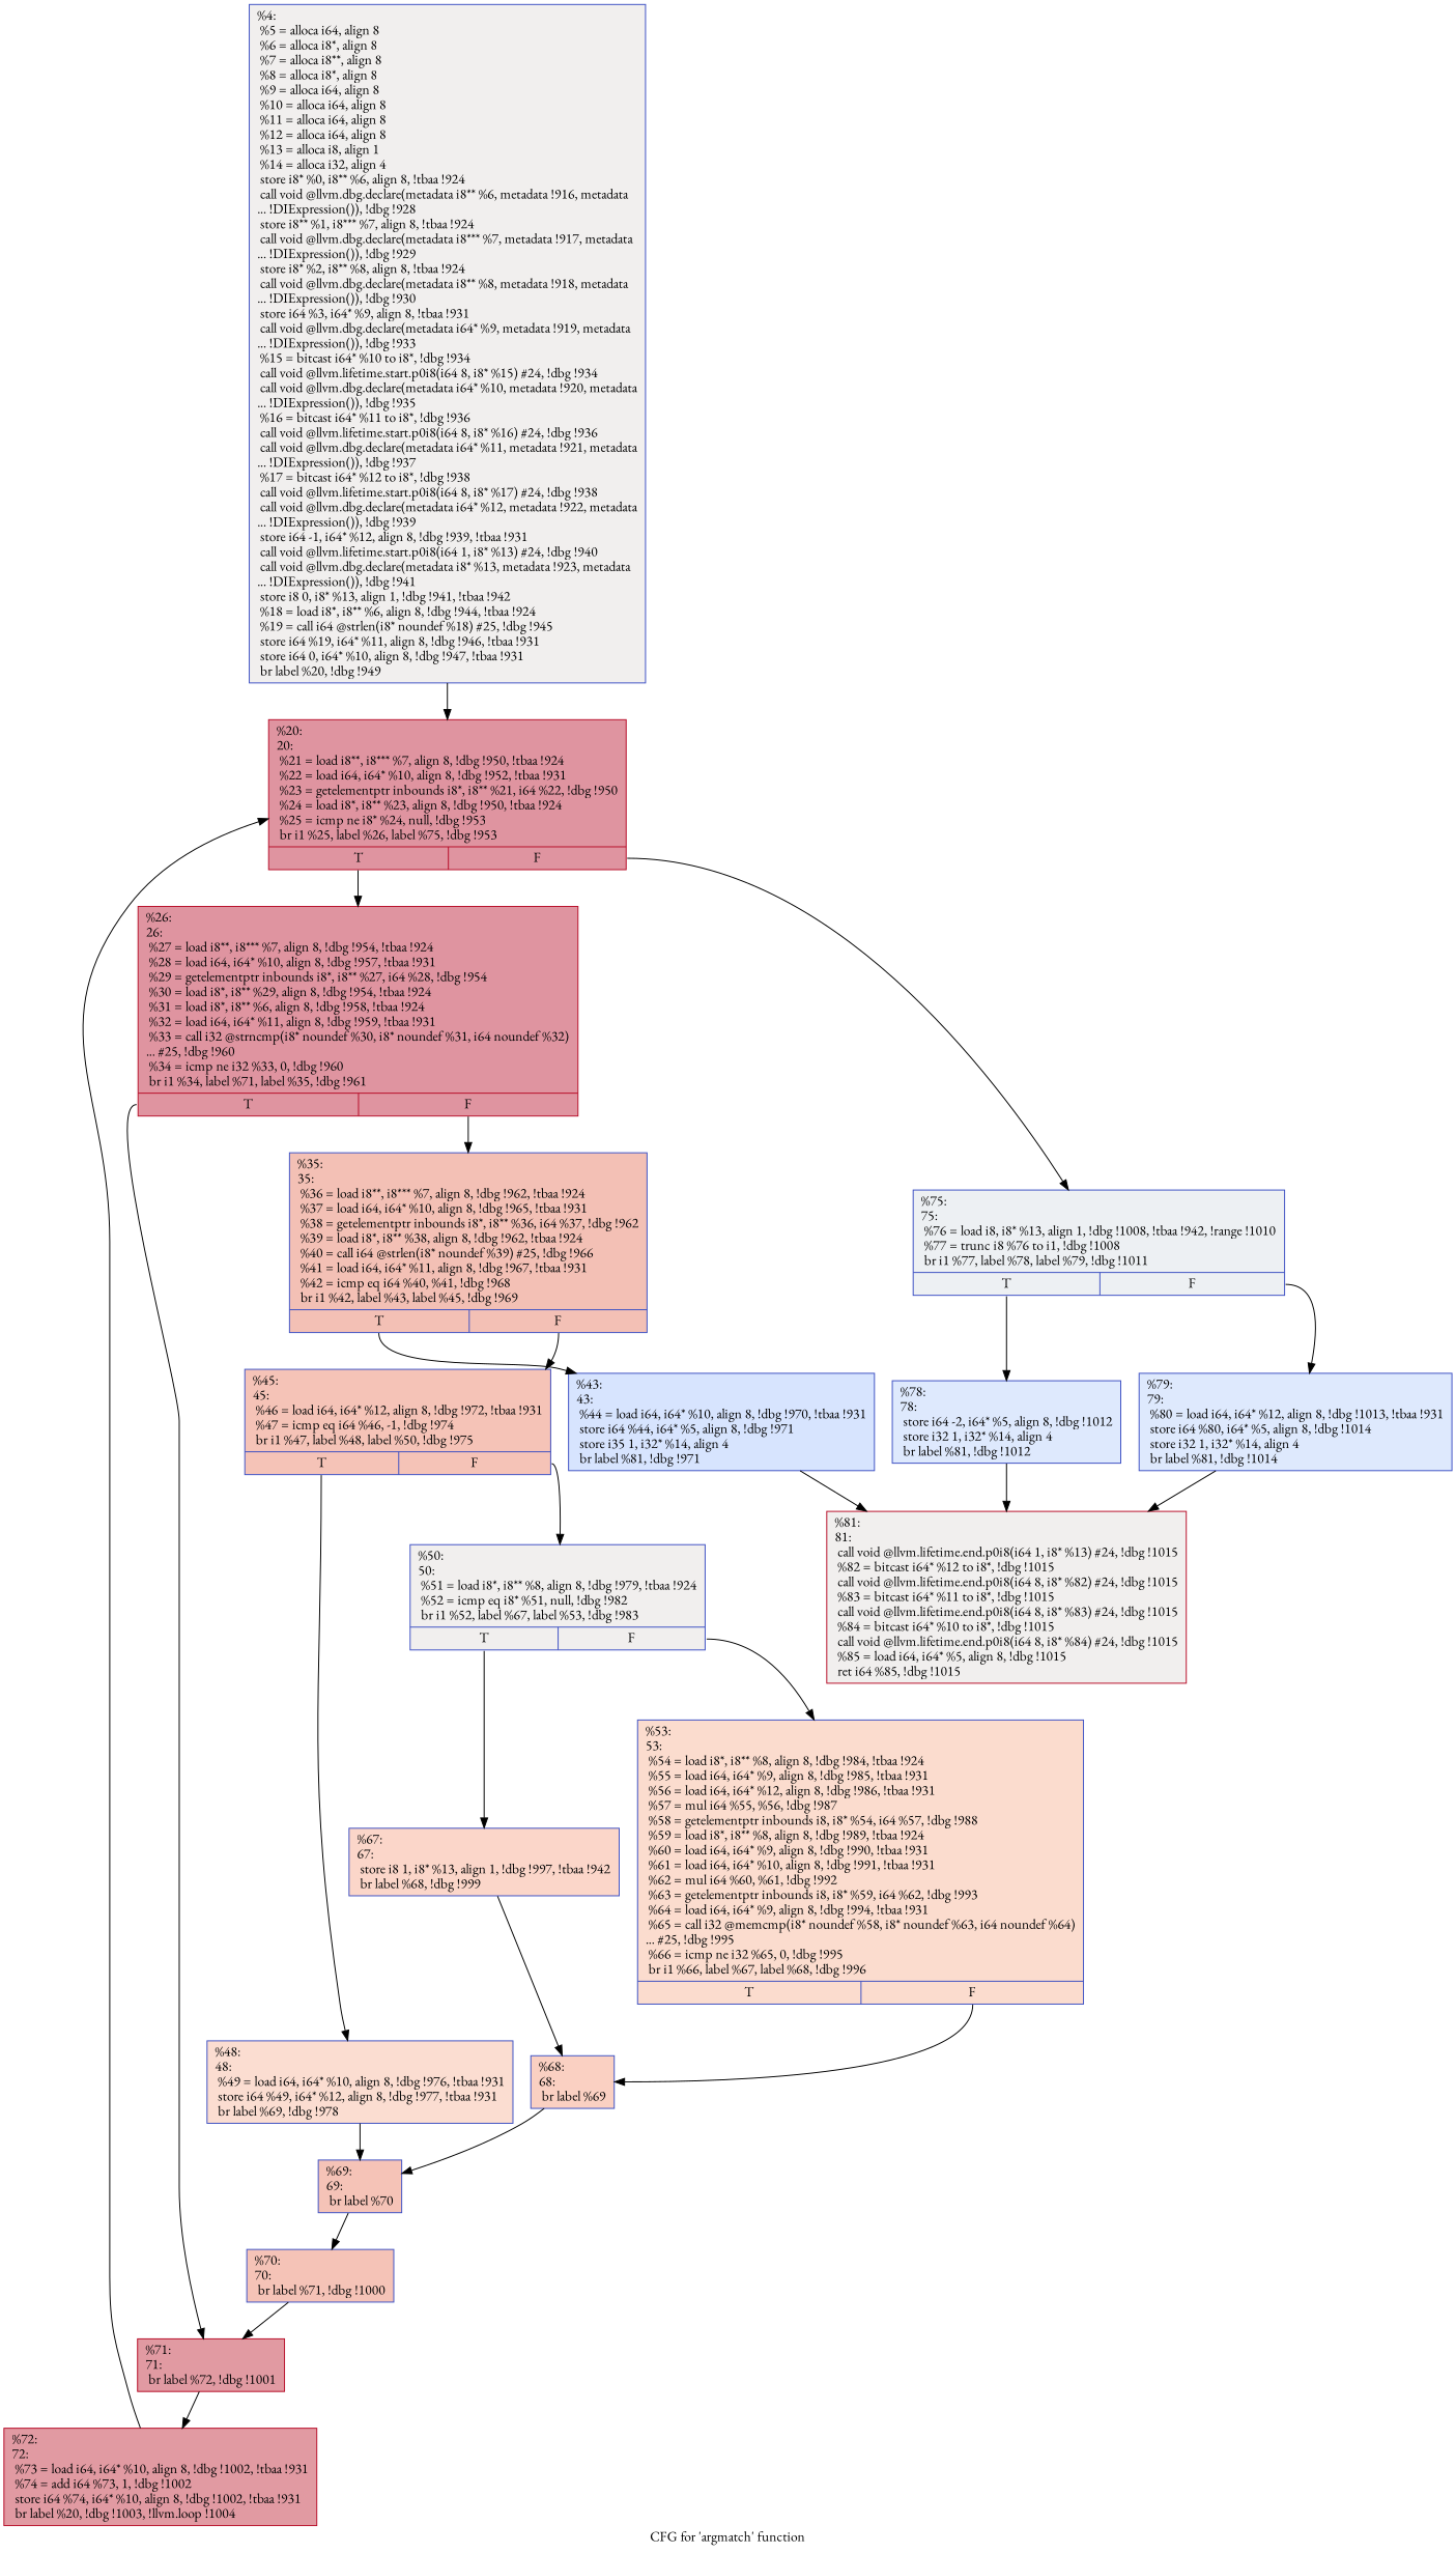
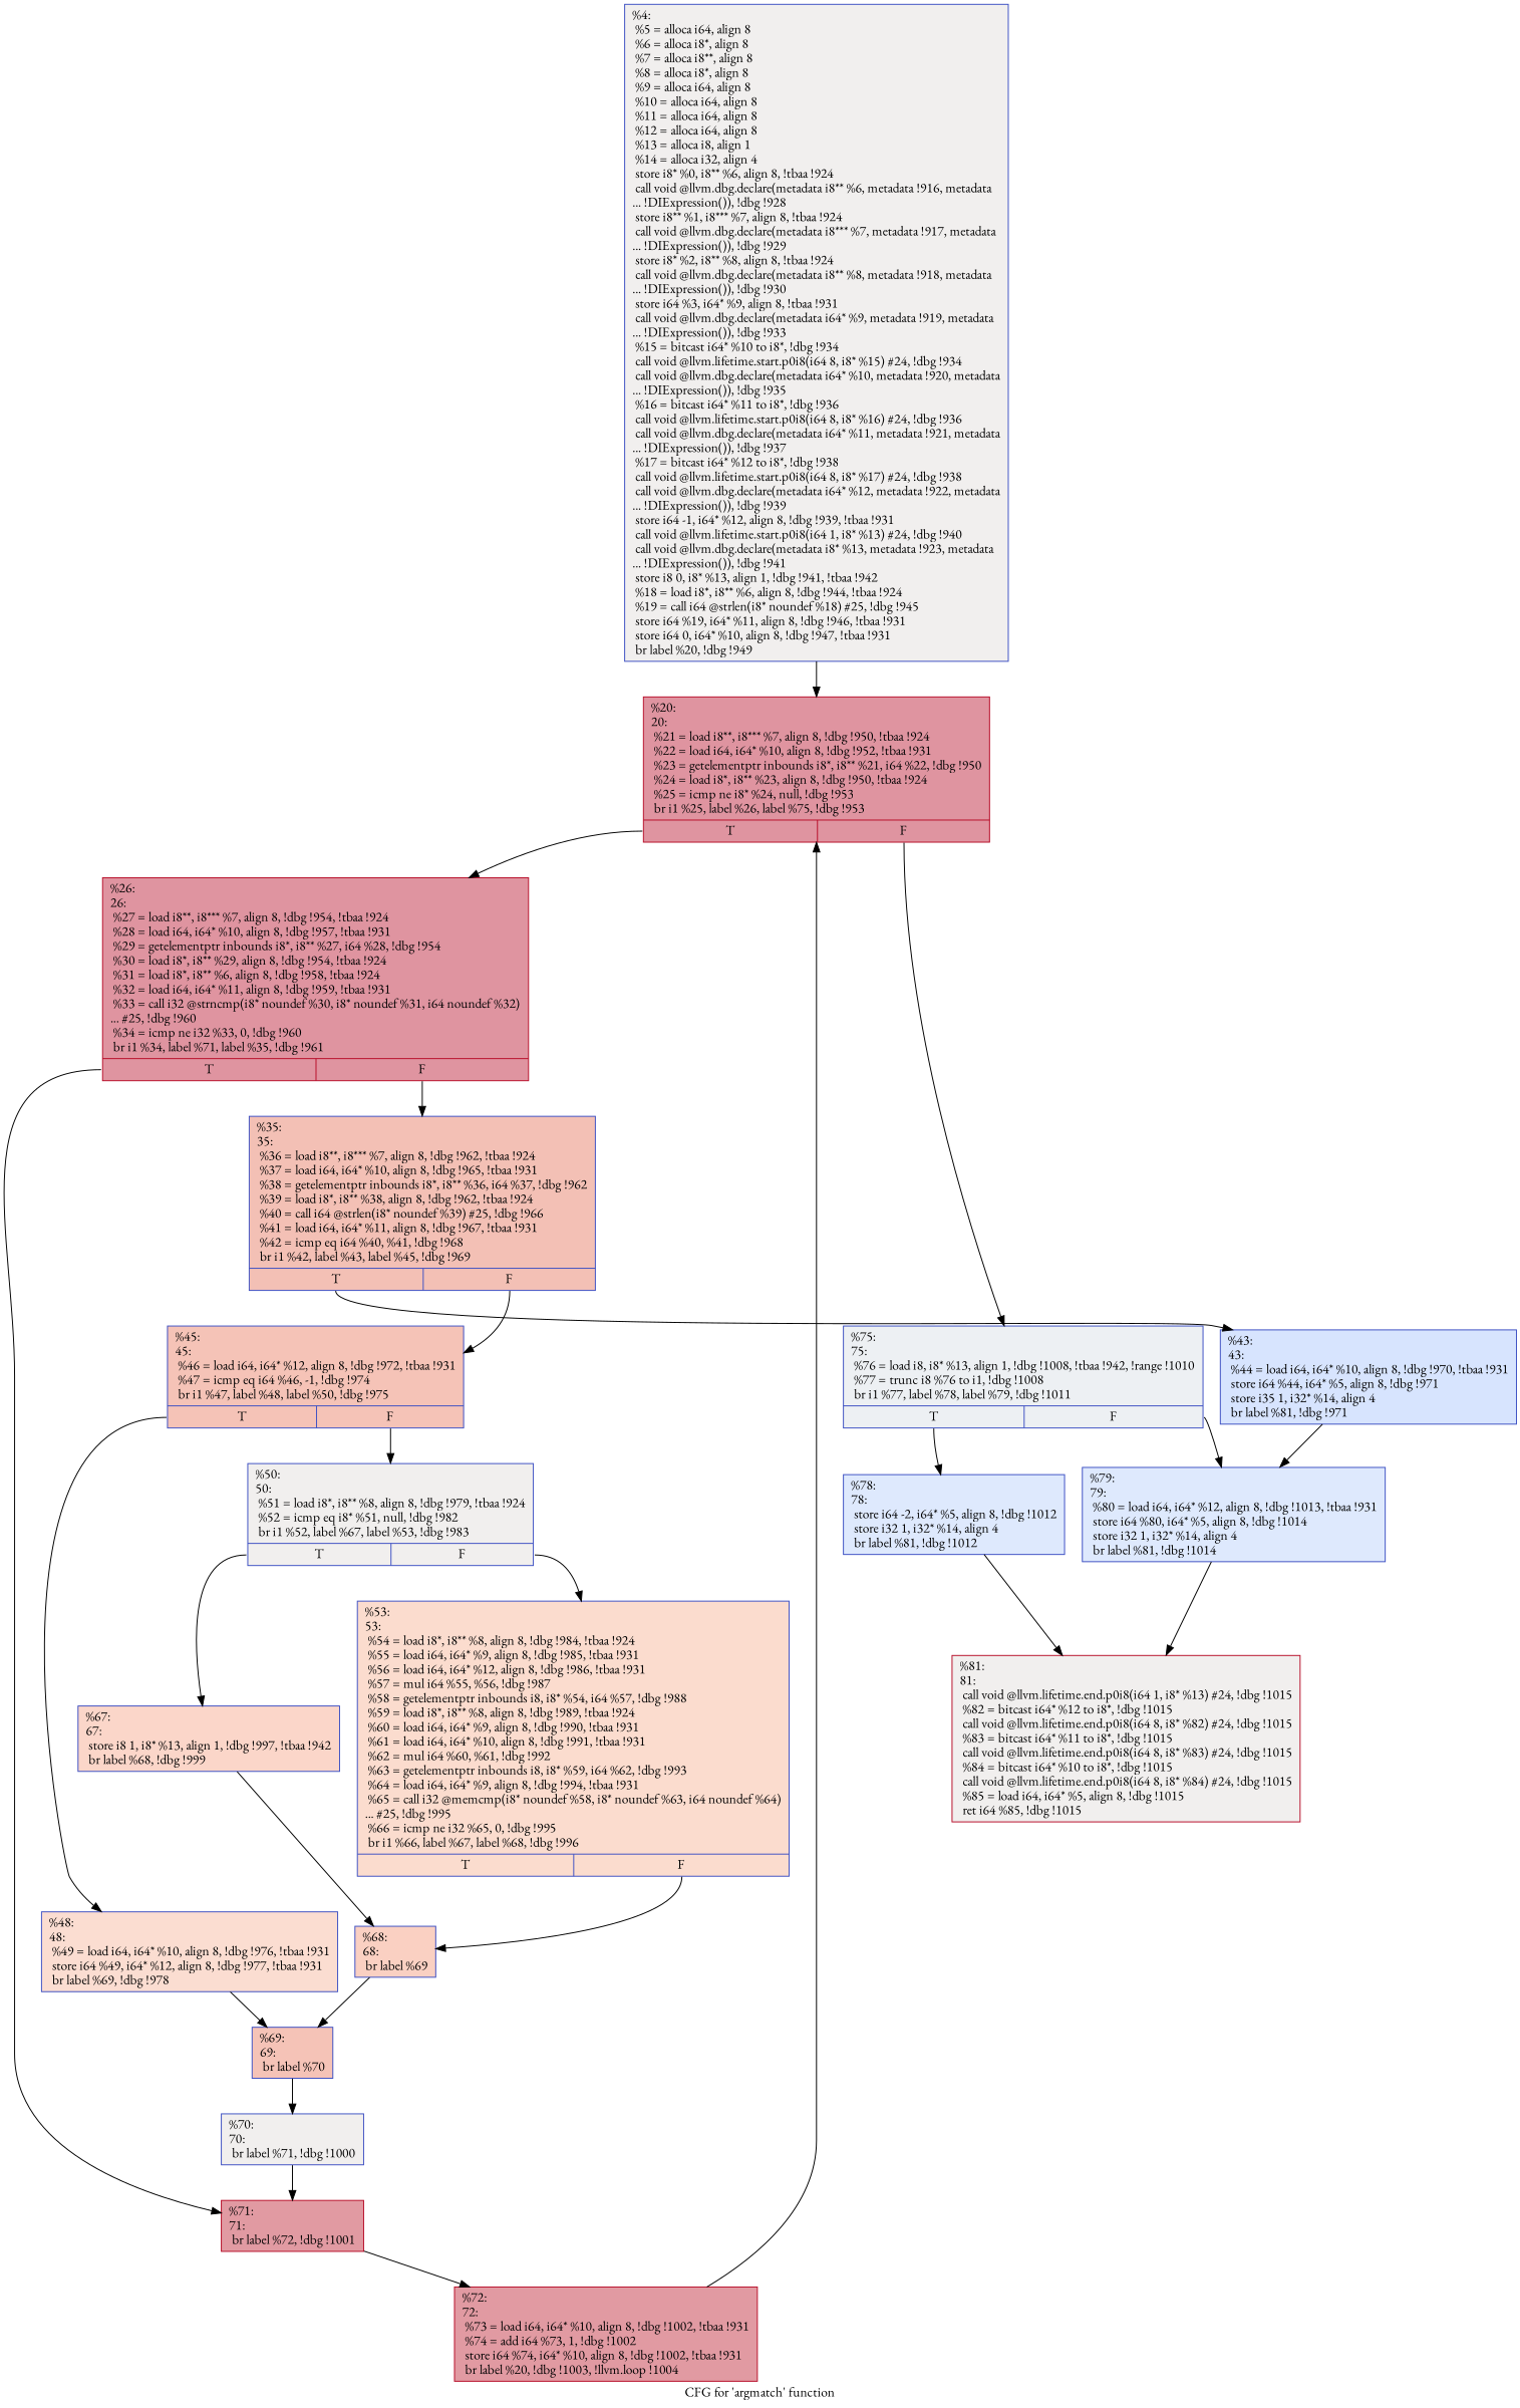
  digraph {
    fontname="EB Garamond"
    label="CFG for 'argmatch' function"
    node [color="#3d50c3ff" fillcolor="#e0dbd870" fontname="EB Garamond" shape=record style=filled]
    edge [fontname="EB Garamond"]
    n1 [label="{%4:\l  %5 = alloca i64, align 8\l  %6 = alloca i8*, align 8\l  %7 = alloca i8**, align 8\l  %8 = alloca i8*, align 8\l  %9 = alloca i64, align 8\l  %10 = alloca i64, align 8\l  %11 = alloca i64, align 8\l  %12 = alloca i64, align 8\l  %13 = alloca i8, align 1\l  %14 = alloca i32, align 4\l  store i8* %0, i8** %6, align 8, !tbaa !924\l  call void @llvm.dbg.declare(metadata i8** %6, metadata !916, metadata\l... !DIExpression()), !dbg !928\l  store i8** %1, i8*** %7, align 8, !tbaa !924\l  call void @llvm.dbg.declare(metadata i8*** %7, metadata !917, metadata\l... !DIExpression()), !dbg !929\l  store i8* %2, i8** %8, align 8, !tbaa !924\l  call void @llvm.dbg.declare(metadata i8** %8, metadata !918, metadata\l... !DIExpression()), !dbg !930\l  store i64 %3, i64* %9, align 8, !tbaa !931\l  call void @llvm.dbg.declare(metadata i64* %9, metadata !919, metadata\l... !DIExpression()), !dbg !933\l  %15 = bitcast i64* %10 to i8*, !dbg !934\l  call void @llvm.lifetime.start.p0i8(i64 8, i8* %15) #24, !dbg !934\l  call void @llvm.dbg.declare(metadata i64* %10, metadata !920, metadata\l... !DIExpression()), !dbg !935\l  %16 = bitcast i64* %11 to i8*, !dbg !936\l  call void @llvm.lifetime.start.p0i8(i64 8, i8* %16) #24, !dbg !936\l  call void @llvm.dbg.declare(metadata i64* %11, metadata !921, metadata\l... !DIExpression()), !dbg !937\l  %17 = bitcast i64* %12 to i8*, !dbg !938\l  call void @llvm.lifetime.start.p0i8(i64 8, i8* %17) #24, !dbg !938\l  call void @llvm.dbg.declare(metadata i64* %12, metadata !922, metadata\l... !DIExpression()), !dbg !939\l  store i64 -1, i64* %12, align 8, !dbg !939, !tbaa !931\l  call void @llvm.lifetime.start.p0i8(i64 1, i8* %13) #24, !dbg !940\l  call void @llvm.dbg.declare(metadata i8* %13, metadata !923, metadata\l... !DIExpression()), !dbg !941\l  store i8 0, i8* %13, align 1, !dbg !941, !tbaa !942\l  %18 = load i8*, i8** %6, align 8, !dbg !944, !tbaa !924\l  %19 = call i64 @strlen(i8* noundef %18) #25, !dbg !945\l  store i64 %19, i64* %11, align 8, !dbg !946, !tbaa !931\l  store i64 0, i64* %10, align 8, !dbg !947, !tbaa !931\l  br label %20, !dbg !949\l}"]
    n2 [color="#b70d28ff" fillcolor="#b70d2870" label="{%20:\l20:                                               \l  %21 = load i8**, i8*** %7, align 8, !dbg !950, !tbaa !924\l  %22 = load i64, i64* %10, align 8, !dbg !952, !tbaa !931\l  %23 = getelementptr inbounds i8*, i8** %21, i64 %22, !dbg !950\l  %24 = load i8*, i8** %23, align 8, !dbg !950, !tbaa !924\l  %25 = icmp ne i8* %24, null, !dbg !953\l  br i1 %25, label %26, label %75, !dbg !953\l|{<s0>T|<s1>F}}"]
    n3 [color="#b70d28ff" fillcolor="#b70d2870" label="{%26:\l26:                                               \l  %27 = load i8**, i8*** %7, align 8, !dbg !954, !tbaa !924\l  %28 = load i64, i64* %10, align 8, !dbg !957, !tbaa !931\l  %29 = getelementptr inbounds i8*, i8** %27, i64 %28, !dbg !954\l  %30 = load i8*, i8** %29, align 8, !dbg !954, !tbaa !924\l  %31 = load i8*, i8** %6, align 8, !dbg !958, !tbaa !924\l  %32 = load i64, i64* %11, align 8, !dbg !959, !tbaa !931\l  %33 = call i32 @strncmp(i8* noundef %30, i8* noundef %31, i64 noundef %32)\l... #25, !dbg !960\l  %34 = icmp ne i32 %33, 0, !dbg !960\l  br i1 %34, label %71, label %35, !dbg !961\l|{<s0>T|<s1>F}}"]
    n4 [fillcolor="#d6dce470" label="{%75:\l75:                                               \l  %76 = load i8, i8* %13, align 1, !dbg !1008, !tbaa !942, !range !1010\l  %77 = trunc i8 %76 to i1, !dbg !1008\l  br i1 %77, label %78, label %79, !dbg !1011\l|{<s0>T|<s1>F}}"]
    n5 [color="#b70d28ff" fillcolor="#bb1b2c70" label="{%71:\l71:                                               \l  br label %72, !dbg !1001\l}"]
    n6 [fillcolor="#e5705870" label="{%35:\l35:                                               \l  %36 = load i8**, i8*** %7, align 8, !dbg !962, !tbaa !924\l  %37 = load i64, i64* %10, align 8, !dbg !965, !tbaa !931\l  %38 = getelementptr inbounds i8*, i8** %36, i64 %37, !dbg !962\l  %39 = load i8*, i8** %38, align 8, !dbg !962, !tbaa !924\l  %40 = call i64 @strlen(i8* noundef %39) #25, !dbg !966\l  %41 = load i64, i64* %11, align 8, !dbg !967, !tbaa !931\l  %42 = icmp eq i64 %40, %41, !dbg !968\l  br i1 %42, label %43, label %45, !dbg !969\l|{<s0>T|<s1>F}}"]
    n7 [fillcolor="#b5cdfa70" label="{%78:\l78:                                               \l  store i64 -2, i64* %5, align 8, !dbg !1012\l  store i32 1, i32* %14, align 4\l  br label %81, !dbg !1012\l}"]
    n8 [fillcolor="#b5cdfa70" label="{%79:\l79:                                               \l  %80 = load i64, i64* %12, align 8, !dbg !1013, !tbaa !931\l  store i64 %80, i64* %5, align 8, !dbg !1014\l  store i32 1, i32* %14, align 4\l  br label %81, !dbg !1014\l}"]
    n9 [color="#b70d28ff" fillcolor="#bb1b2c70" label="{%72:\l72:                                               \l  %73 = load i64, i64* %10, align 8, !dbg !1002, !tbaa !931\l  %74 = add i64 %73, 1, !dbg !1002\l  store i64 %74, i64* %10, align 8, !dbg !1002, !tbaa !931\l  br label %20, !dbg !1003, !llvm.loop !1004\l}"]
    n10 [fillcolor="#a5c3fe70" label="{%43:\l43:                                               \l  %44 = load i64, i64* %10, align 8, !dbg !970, !tbaa !931\l  store i64 %44, i64* %5, align 8, !dbg !971\l  store i35 1, i32* %14, align 4\l  br label %81, !dbg !971\l}"]
    n11 [fillcolor="#e8765c70" label="{%45:\l45:                                               \l  %46 = load i64, i64* %12, align 8, !dbg !972, !tbaa !931\l  %47 = icmp eq i64 %46, -1, !dbg !974\l  br i1 %47, label %48, label %50, !dbg !975\l|{<s0>T|<s1>F}}"]
    n12 [color="#b70d28ff" label="{%81:\l81:                                               \l  call void @llvm.lifetime.end.p0i8(i64 1, i8* %13) #24, !dbg !1015\l  %82 = bitcast i64* %12 to i8*, !dbg !1015\l  call void @llvm.lifetime.end.p0i8(i64 8, i8* %82) #24, !dbg !1015\l  %83 = bitcast i64* %11 to i8*, !dbg !1015\l  call void @llvm.lifetime.end.p0i8(i64 8, i8* %83) #24, !dbg !1015\l  %84 = bitcast i64* %10 to i8*, !dbg !1015\l  call void @llvm.lifetime.end.p0i8(i64 8, i8* %84) #24, !dbg !1015\l  %85 = load i64, i64* %5, align 8, !dbg !1015\l  ret i64 %85, !dbg !1015\l}"]
    n13 [fillcolor="#f7b39670" label="{%48:\l48:                                               \l  %49 = load i64, i64* %10, align 8, !dbg !976, !tbaa !931\l  store i64 %49, i64* %12, align 8, !dbg !977, !tbaa !931\l  br label %69, !dbg !978\l}"]
    n14 [label="{%50:\l50:                                               \l  %51 = load i8*, i8** %8, align 8, !dbg !979, !tbaa !924\l  %52 = icmp eq i8* %51, null, !dbg !982\l  br i1 %52, label %67, label %53, !dbg !983\l|{<s0>T|<s1>F}}"]
    n15 [fillcolor="#e8765c70" label="{%69:\l69:                                               \l  br label %70\l}"]
    n16 [fillcolor="#f6a38570" label="{%67:\l67:                                               \l  store i8 1, i8* %13, align 1, !dbg !997, !tbaa !942\l  br label %68, !dbg !999\l}"]
    n17 [fillcolor="#f7af9170" label="{%53:\l53:                                               \l  %54 = load i8*, i8** %8, align 8, !dbg !984, !tbaa !924\l  %55 = load i64, i64* %9, align 8, !dbg !985, !tbaa !931\l  %56 = load i64, i64* %12, align 8, !dbg !986, !tbaa !931\l  %57 = mul i64 %55, %56, !dbg !987\l  %58 = getelementptr inbounds i8, i8* %54, i64 %57, !dbg !988\l  %59 = load i8*, i8** %8, align 8, !dbg !989, !tbaa !924\l  %60 = load i64, i64* %9, align 8, !dbg !990, !tbaa !931\l  %61 = load i64, i64* %10, align 8, !dbg !991, !tbaa !931\l  %62 = mul i64 %60, %61, !dbg !992\l  %63 = getelementptr inbounds i8, i8* %59, i64 %62, !dbg !993\l  %64 = load i64, i64* %9, align 8, !dbg !994, !tbaa !931\l  %65 = call i32 @memcmp(i8* noundef %58, i8* noundef %63, i64 noundef %64)\l... #25, !dbg !995\l  %66 = icmp ne i32 %65, 0, !dbg !995\l  br i1 %66, label %67, label %68, !dbg !996\l|{<s0>T|<s1>F}}"]
-   n18 [fillcolor="#e8765c70" label="{%70:\l70:                                               \l  br label %71, !dbg !1000\l}"]
+   n18 [label="{%70:\l70:                                               \l  br label %71, !dbg !1000\l}"]
    n19 [fillcolor="#f3947570" label="{%68:\l68:                                               \l  br label %69\l}"]
    n1 -> n2
    n2 -> n3 [tailport=s0]
    n2 -> n4 [tailport=s1]
    n3 -> n5 [tailport=s0]
    n3 -> n6 [tailport=s1]
    n4 -> n7 [tailport=s0]
    n4 -> n8 [tailport=s1]
    n5 -> n9
    n6 -> n10 [tailport=s0]
    n6 -> n11 [tailport=s1]
    n7 -> n12
    n8 -> n12
    n9 -> n2
-   n10 -> n12
+   n10 -> n8
    n11 -> n13 [tailport=s0]
    n11 -> n14 [tailport=s1]
    n13 -> n15
    n14 -> n16 [tailport=s0]
    n14 -> n17 [tailport=s1]
    n15 -> n18
    n16 -> n19
    n17 -> n19 [tailport=s1]
    n18 -> n5
    n19 -> n15
  }
